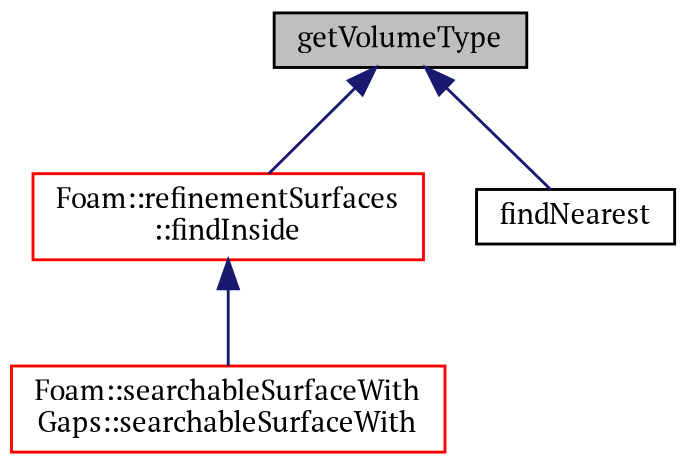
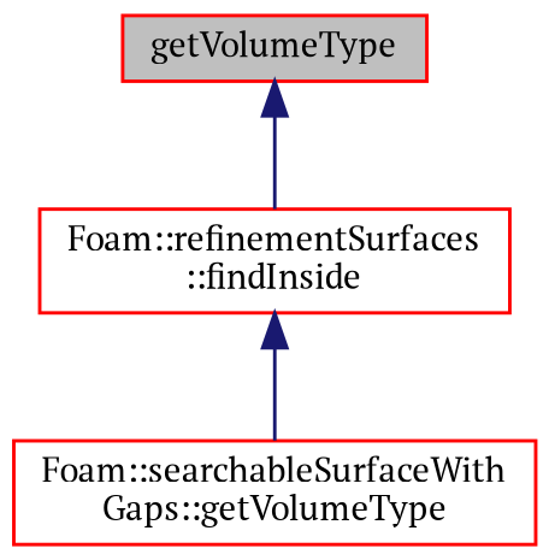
  digraph {
    fontname="PT Serif"
    rankdir=TB
    node [color=black fontname="PT Serif" fontsize=10 shape=record]
    edge [color=midnightblue dir=back fontname="PT Serif" fontsize=10 labelfontname=Helvetica labelfontsize=10 style=solid]
-   n1 [fillcolor=grey75 fontcolor=black height=0.2 label=getVolumeType style=filled width=0.4]
+   n1 [color=red fillcolor=grey75 fontcolor=black height=0.2 label=getVolumeType style=filled width=0.4]
    n2 [color=red height=0.2 label="Foam::refinementSurfaces\l::findInside" width=0.4]
-   n3 [height=0.2 label=findNearest width=0.4]
-   n4 [color=red height=0.2 label="Foam::searchableSurfaceWith\lGaps::searchableSurfaceWith" width=0.4]
+   n4 [color=red height=0.2 label="Foam::searchableSurfaceWith\lGaps::getVolumeType" width=0.4]
    n1 -> n2
-   n1 -> n3
    n2 -> n4
  }
